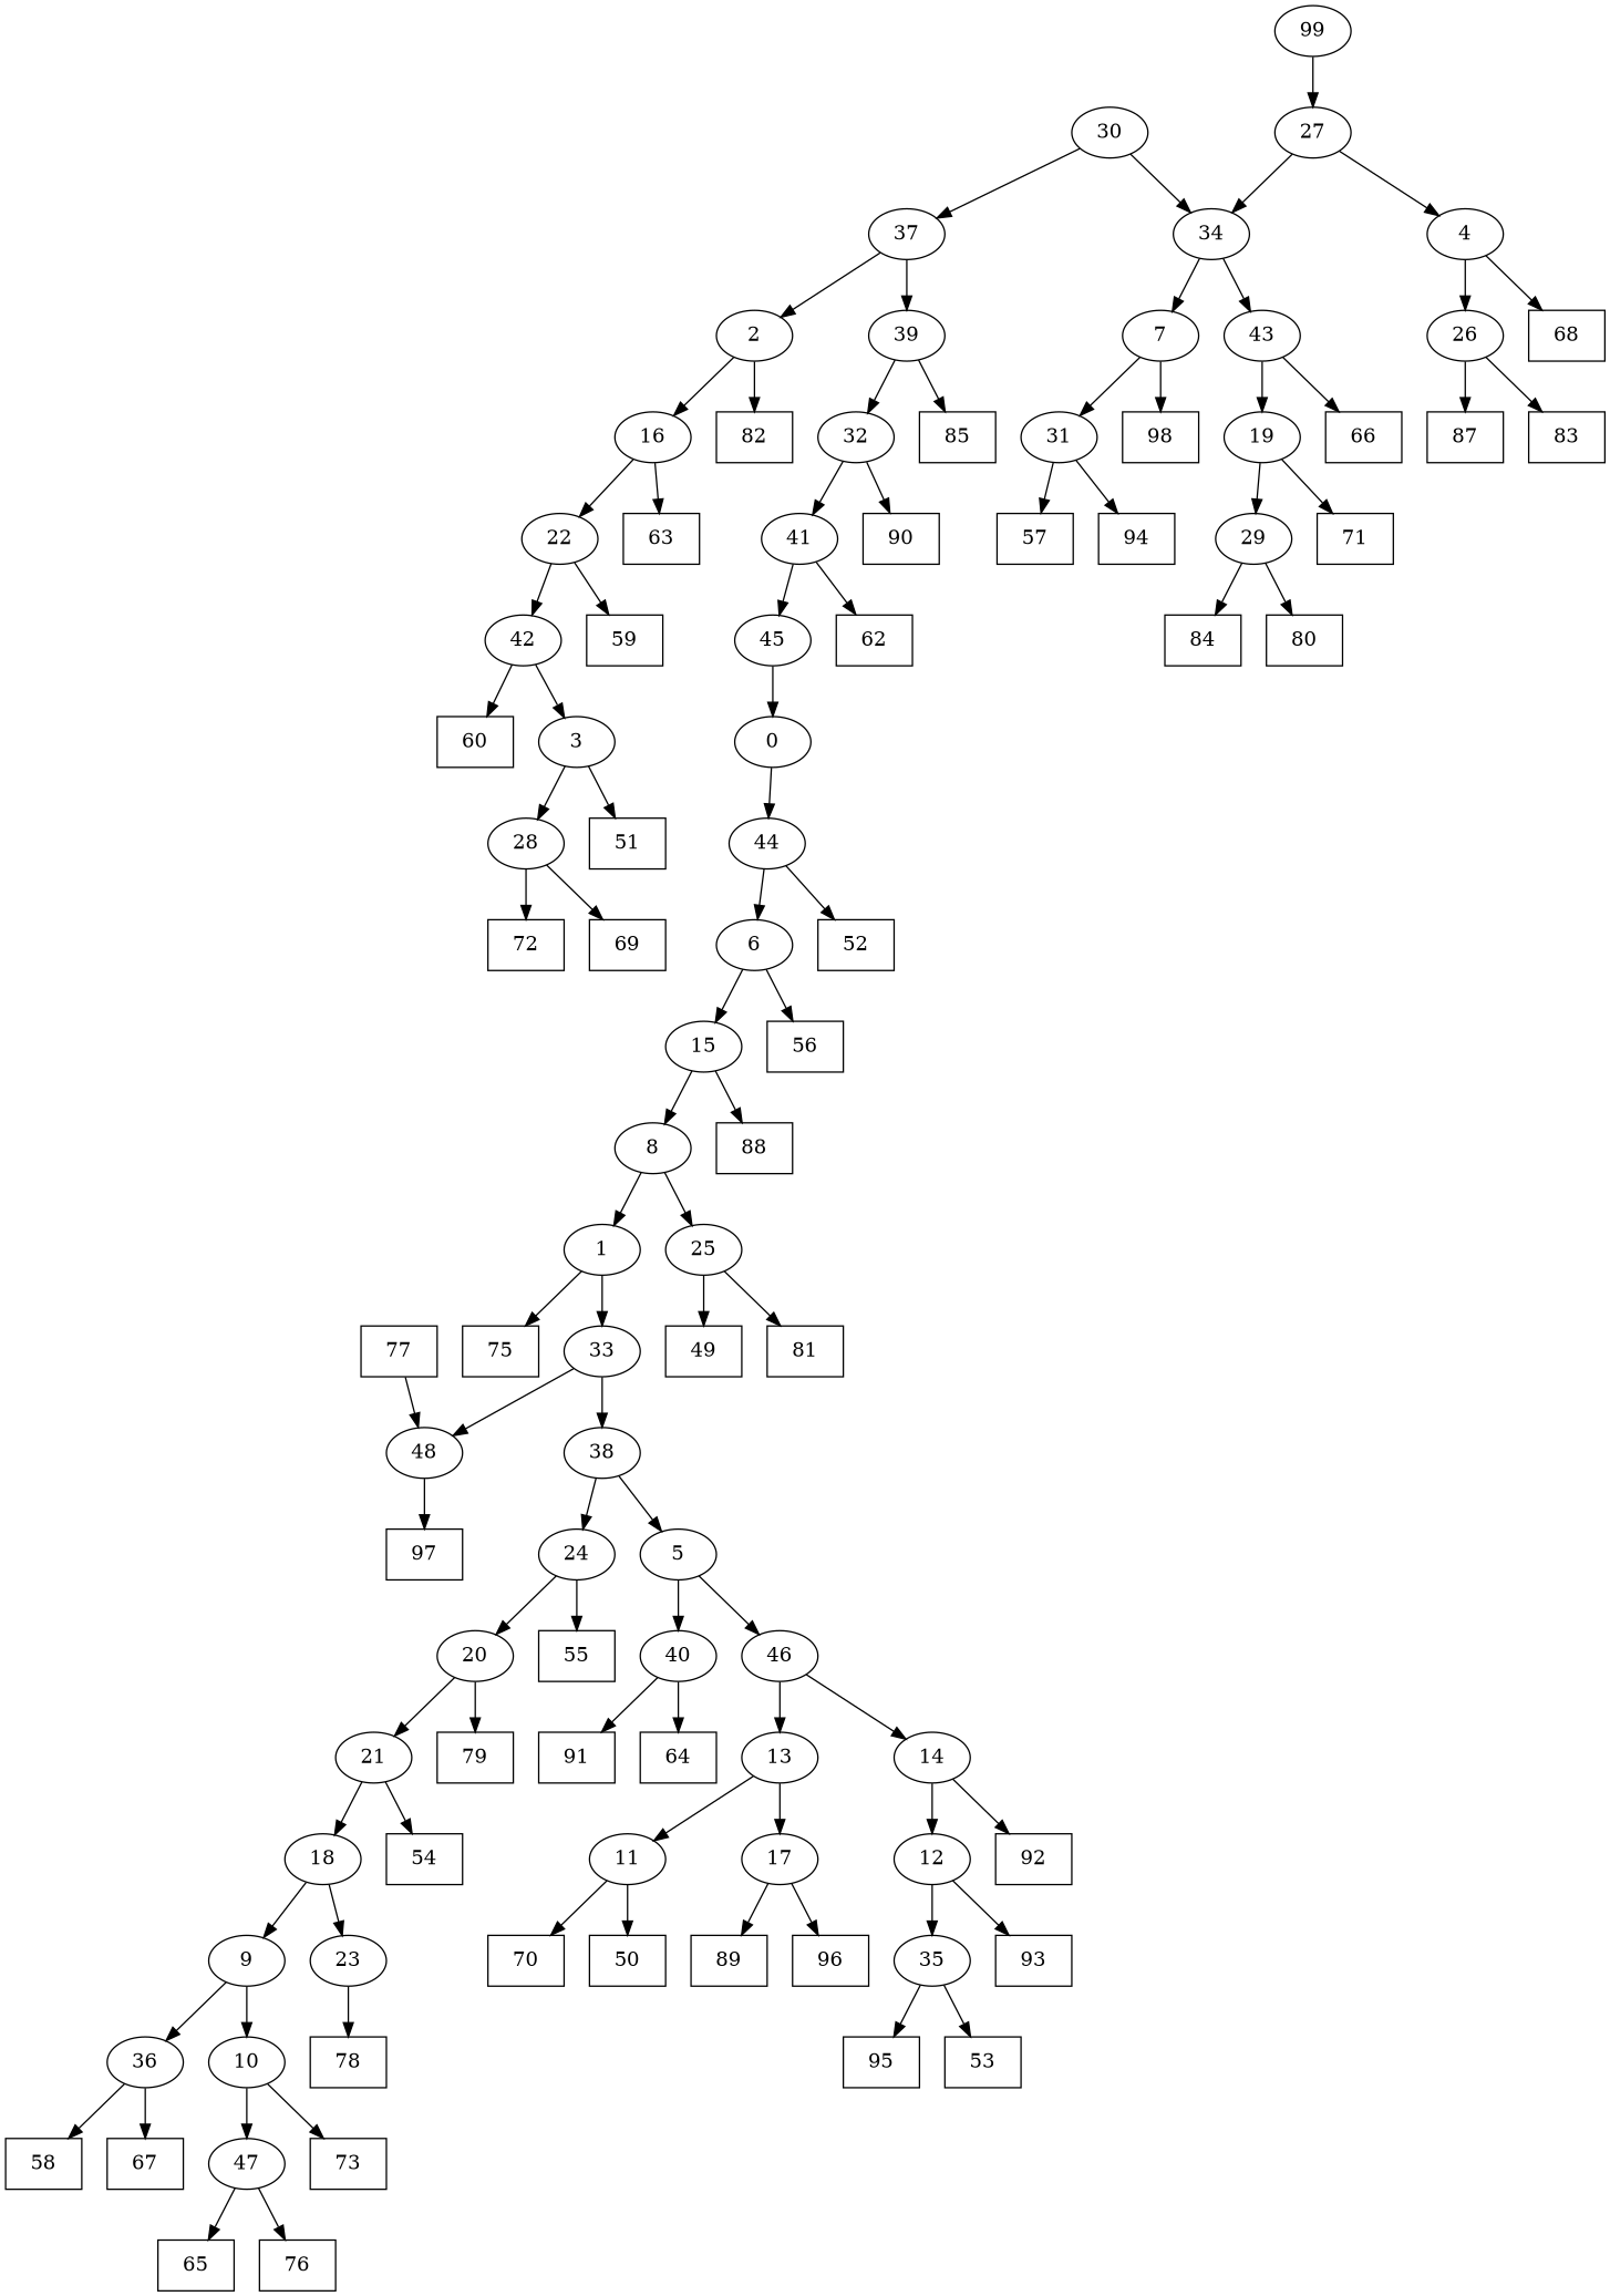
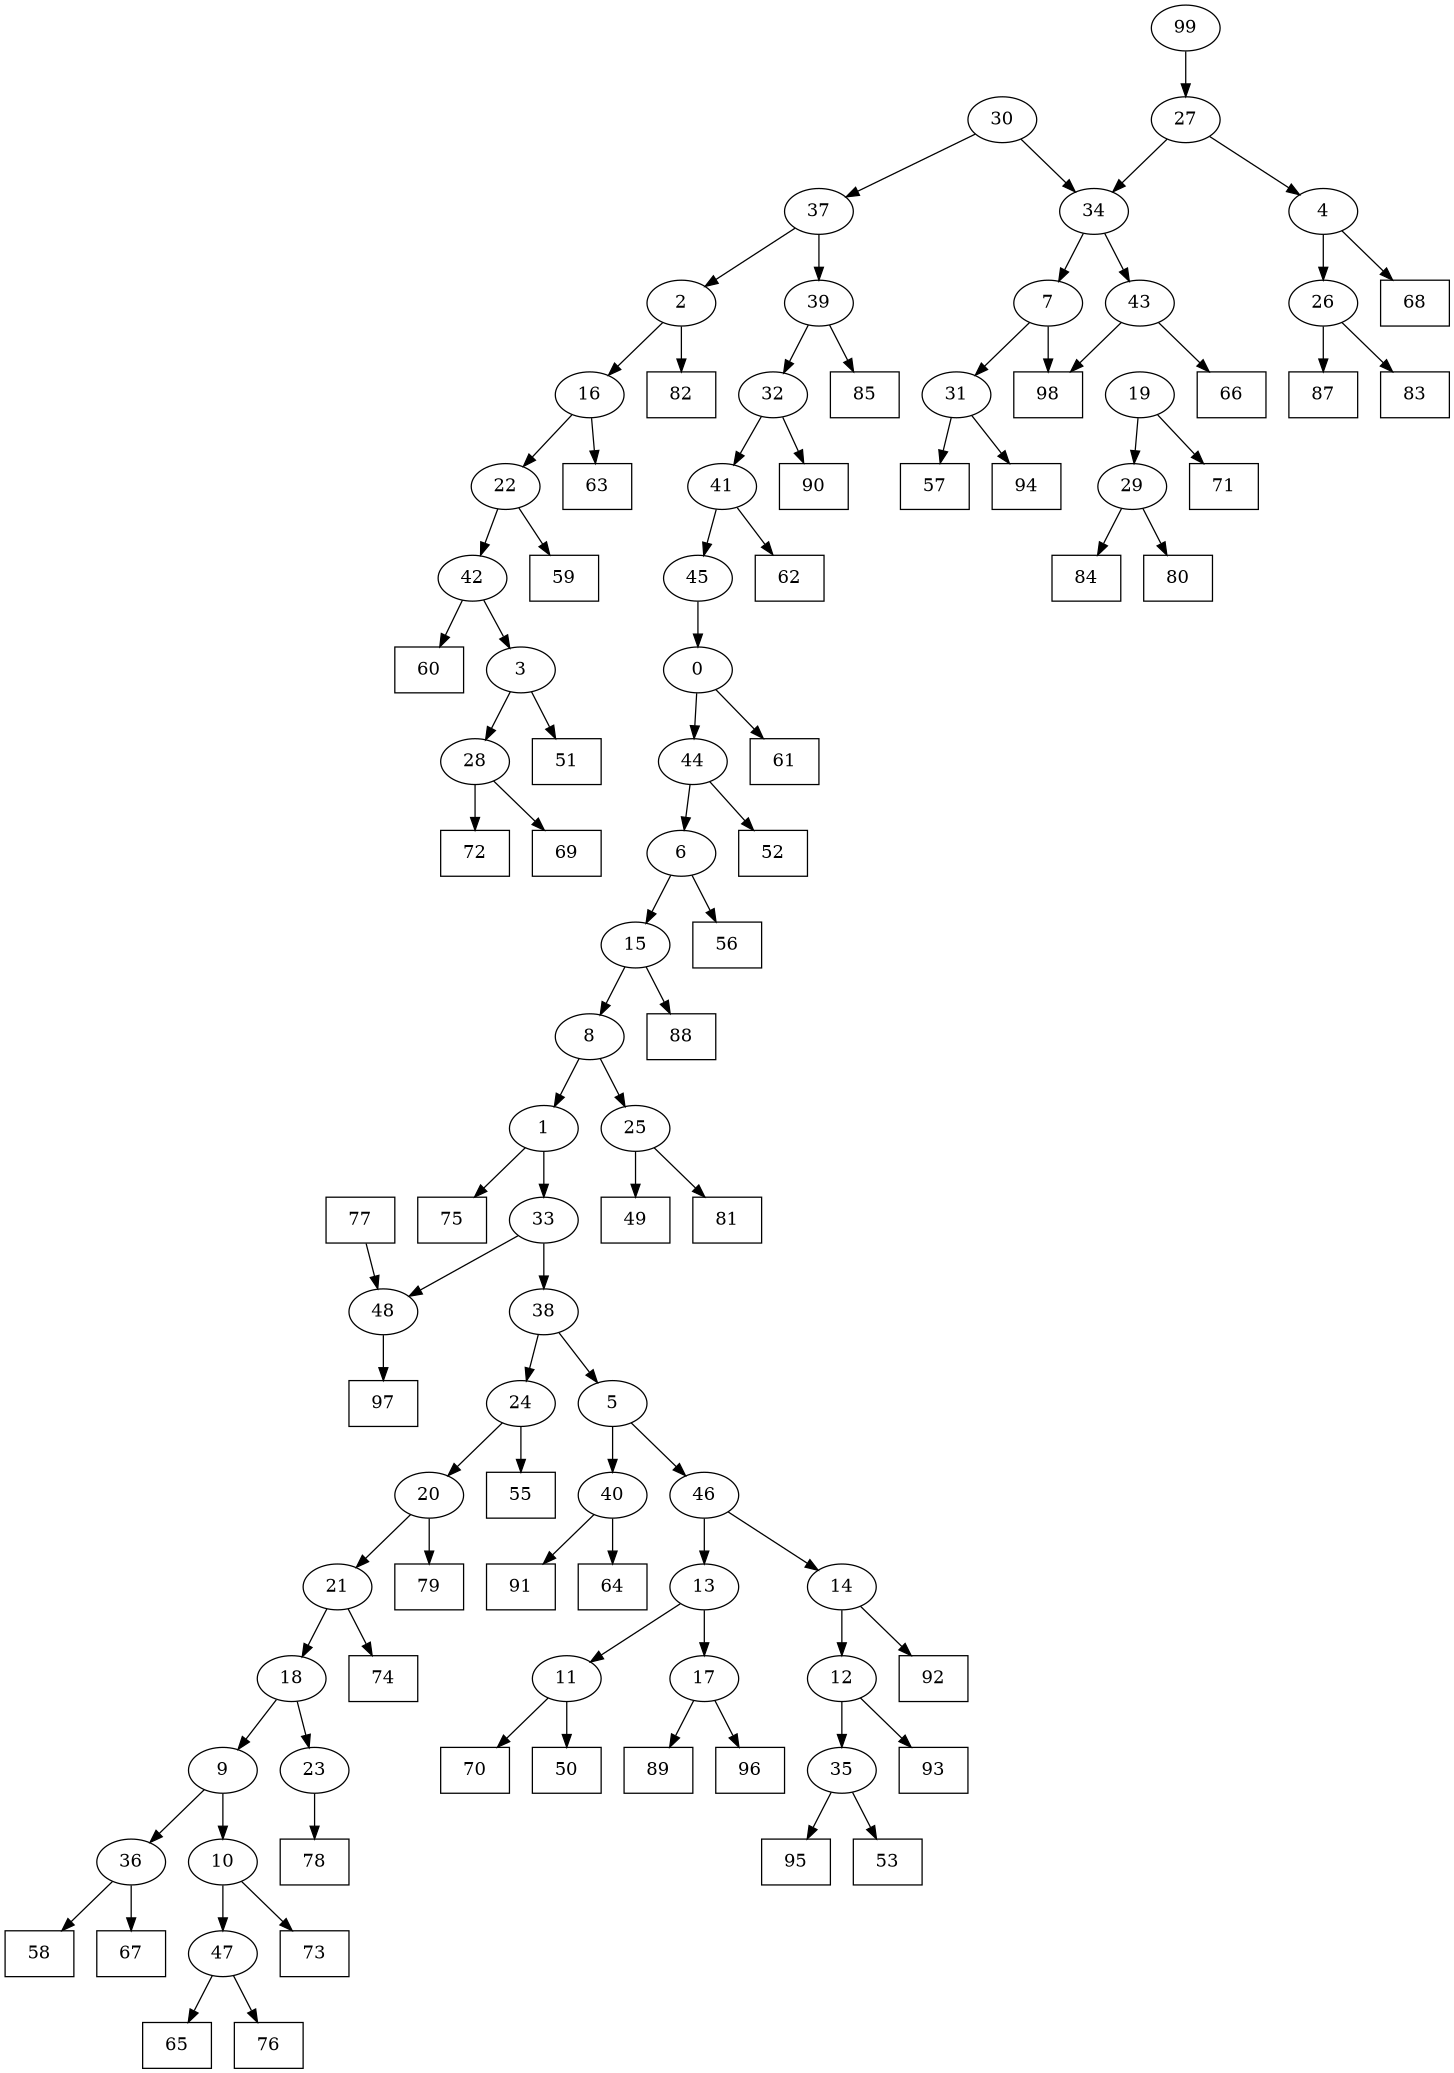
  digraph {
    n1 [label=0]
    n2 [label=44]
+   n3 [label=61 shape=box]
    n4 [label=6]
    n5 [label=52 shape=box]
    n6 [label=1]
    n7 [label=33]
    n8 [label=75 shape=box]
    n9 [label=38]
    n10 [label=48]
    n11 [label=2]
    n12 [label=16]
    n13 [label=82 shape=box]
    n14 [label=22]
    n15 [label=63 shape=box]
    n16 [label=3]
    n17 [label=28]
    n18 [label=51 shape=box]
    n19 [label=72 shape=box]
    n20 [label=69 shape=box]
    n21 [label=4]
    n22 [label=26]
    n23 [label=68 shape=box]
    n24 [label=87 shape=box]
    n25 [label=83 shape=box]
    n26 [label=5]
    n27 [label=40]
    n28 [label=46]
    n29 [label=91 shape=box]
    n30 [label=64 shape=box]
    n31 [label=13]
    n32 [label=14]
    n33 [label=15]
    n34 [label=56 shape=box]
    n35 [label=8]
    n36 [label=88 shape=box]
    n37 [label=7]
    n38 [label=31]
    n39 [label=98 shape=box]
    n40 [label=57 shape=box]
    n41 [label=94 shape=box]
    n42 [label=25]
    n43 [label=81 shape=box]
    n44 [label=49 shape=box]
    n45 [label=9]
    n46 [label=10]
    n47 [label=36]
    n48 [label=47]
    n49 [label=73 shape=box]
    n50 [label=58 shape=box]
    n51 [label=67 shape=box]
    n52 [label=65 shape=box]
    n53 [label=76 shape=box]
    n54 [label=11]
    n55 [label=70 shape=box]
    n56 [label=50 shape=box]
    n57 [label=12]
    n58 [label=35]
    n59 [label=93 shape=box]
    n60 [label=53 shape=box]
    n61 [label=95 shape=box]
    n62 [label=17]
    n63 [label=89 shape=box]
    n64 [label=96 shape=box]
    n65 [label=92 shape=box]
    n66 [label=42]
    n67 [label=59 shape=box]
    n68 [label=18]
    n69 [label=23]
    n70 [label=78 shape=box]
    n71 [label=19]
    n72 [label=29]
    n73 [label=71 shape=box]
    n74 [label=84 shape=box]
    n75 [label=80 shape=box]
    n76 [label=20]
    n77 [label=21]
    n78 [label=79 shape=box]
-   n79 [label=54 shape=box]
+   n79 [label=74 shape=box]
    n80 [label=60 shape=box]
    n81 [label=24]
    n82 [label=55 shape=box]
    n83 [label=27]
    n84 [label=34]
    n85 [label=30]
    n86 [label=37]
    n87 [label=43]
    n88 [label=39]
    n89 [label=32]
    n90 [label=41]
    n91 [label=90 shape=box]
    n92 [label=45]
    n93 [label=62 shape=box]
    n94 [label=97 shape=box]
    n95 [label=66 shape=box]
    n96 [label=85 shape=box]
    n97 [label=77 shape=box]
    n98 [label=99]
    n1 -> n2
+   n1 -> n3
    n2 -> n4
    n2 -> n5
    n4 -> n33
    n4 -> n34
    n6 -> n7
    n6 -> n8
    n7 -> n9
    n7 -> n10
    n9 -> n26
    n9 -> n81
    n10 -> n94
    n11 -> n12
    n11 -> n13
    n12 -> n14
    n12 -> n15
    n14 -> n66
    n14 -> n67
    n16 -> n17
    n16 -> n18
    n17 -> n19
    n17 -> n20
    n21 -> n22
    n21 -> n23
    n22 -> n24
    n22 -> n25
    n26 -> n27
    n26 -> n28
    n27 -> n29
    n27 -> n30
    n28 -> n31
    n28 -> n32
    n31 -> n54
    n31 -> n62
    n32 -> n57
    n32 -> n65
    n33 -> n35
    n33 -> n36
    n35 -> n6
    n35 -> n42
    n37 -> n38
    n37 -> n39
    n38 -> n40
    n38 -> n41
    n42 -> n43
    n42 -> n44
    n45 -> n46
    n45 -> n47
    n46 -> n48
    n46 -> n49
    n47 -> n50
    n47 -> n51
    n48 -> n52
    n48 -> n53
    n54 -> n55
    n54 -> n56
    n57 -> n58
    n57 -> n59
    n58 -> n60
    n58 -> n61
    n62 -> n63
    n62 -> n64
    n66 -> n16
    n66 -> n80
    n68 -> n45
    n68 -> n69
    n69 -> n70
    n71 -> n72
    n71 -> n73
    n72 -> n74
    n72 -> n75
    n76 -> n77
    n76 -> n78
    n77 -> n68
    n77 -> n79
    n81 -> n76
    n81 -> n82
    n83 -> n21
    n83 -> n84
    n84 -> n37
    n84 -> n87
    n85 -> n84
    n85 -> n86
    n86 -> n11
    n86 -> n88
-   n87 -> n71
+   n87 -> n39
    n87 -> n95
    n88 -> n89
    n88 -> n96
    n89 -> n90
    n89 -> n91
    n90 -> n92
    n90 -> n93
    n92 -> n1
    n97 -> n10
    n98 -> n83
  }
